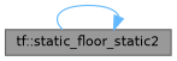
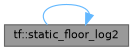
  digraph {
    rankdir=LR
-   n1 [color=gray40 fillcolor=grey60 fontcolor=black fontname=Helvetica fontsize=10 height=0.2 label="tf::static_floor_static2" shape=box style=filled width=0.4]
+   n1 [color=gray40 fillcolor=grey60 fontcolor=black fontname=Helvetica fontsize=10 height=0.2 label="tf::static_floor_log2" shape=box style=filled width=0.4]
    n1 -> n1 [color=steelblue1 fontname=Helvetica fontsize=10 labelfontname=Helvetica labelfontsize=10 style=solid]
  }
